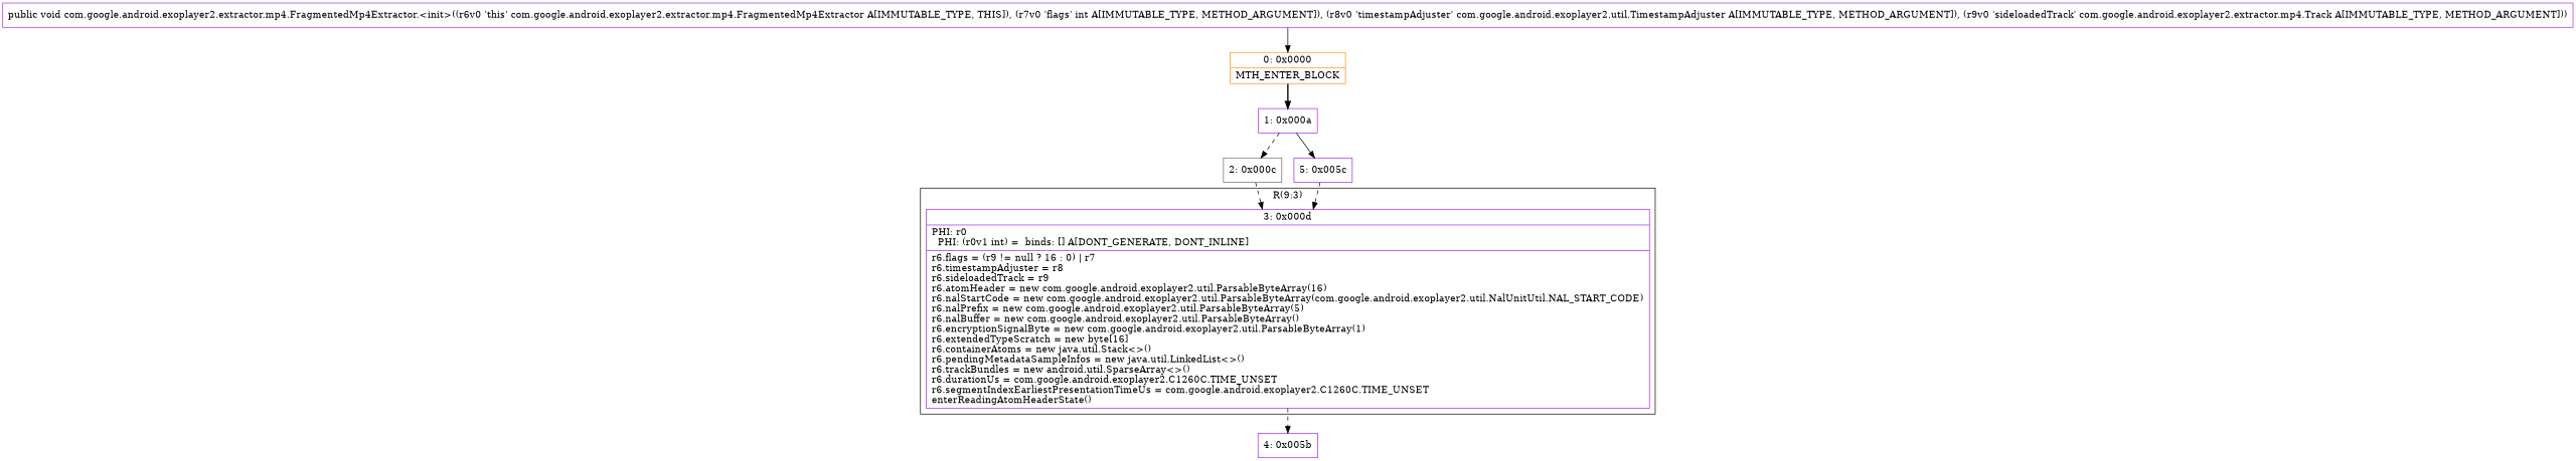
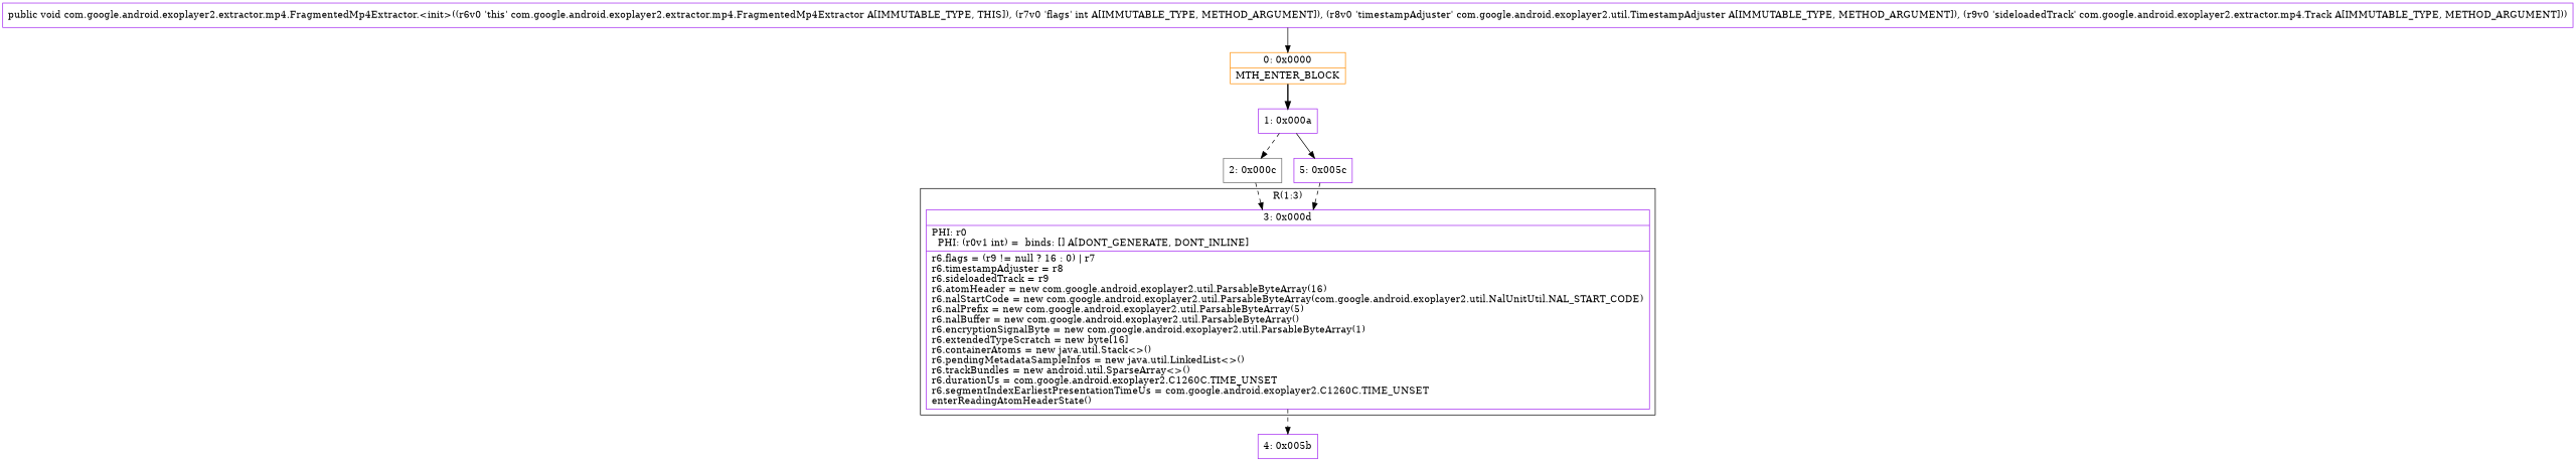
  digraph {
    node [color=purple shape=record]
    edge [style=dashed]
    n1 [label="{3\:\ 0x000d|PHI: r0 \l  PHI: (r0v1 int) =  binds: [] A[DONT_GENERATE, DONT_INLINE]\l|r6.flags = (r9 != null ? 16 : 0) \| r7\lr6.timestampAdjuster = r8\lr6.sideloadedTrack = r9\lr6.atomHeader = new com.google.android.exoplayer2.util.ParsableByteArray(16)\lr6.nalStartCode = new com.google.android.exoplayer2.util.ParsableByteArray(com.google.android.exoplayer2.util.NalUnitUtil.NAL_START_CODE)\lr6.nalPrefix = new com.google.android.exoplayer2.util.ParsableByteArray(5)\lr6.nalBuffer = new com.google.android.exoplayer2.util.ParsableByteArray()\lr6.encryptionSignalByte = new com.google.android.exoplayer2.util.ParsableByteArray(1)\lr6.extendedTypeScratch = new byte[16]\lr6.containerAtoms = new java.util.Stack\<\>()\lr6.pendingMetadataSampleInfos = new java.util.LinkedList\<\>()\lr6.trackBundles = new android.util.SparseArray\<\>()\lr6.durationUs = com.google.android.exoplayer2.C1260C.TIME_UNSET\lr6.segmentIndexEarliestPresentationTimeUs = com.google.android.exoplayer2.C1260C.TIME_UNSET\lenterReadingAtomHeaderState()\l}"]
    n2 [label="{4\:\ 0x005b}"]
    n3 [color=darkorange label="{0\:\ 0x0000|MTH_ENTER_BLOCK\l}"]
    n4 [label="{1\:\ 0x000a}"]
    n5 [color=gray40 label="{2\:\ 0x000c}"]
    n6 [label="{5\:\ 0x005c}"]
    n7 [label="{public void com.google.android.exoplayer2.extractor.mp4.FragmentedMp4Extractor.\<init\>((r6v0 'this' com.google.android.exoplayer2.extractor.mp4.FragmentedMp4Extractor A[IMMUTABLE_TYPE, THIS]), (r7v0 'flags' int A[IMMUTABLE_TYPE, METHOD_ARGUMENT]), (r8v0 'timestampAdjuster' com.google.android.exoplayer2.util.TimestampAdjuster A[IMMUTABLE_TYPE, METHOD_ARGUMENT]), (r9v0 'sideloadedTrack' com.google.android.exoplayer2.extractor.mp4.Track A[IMMUTABLE_TYPE, METHOD_ARGUMENT])) }"]
    subgraph cluster_1 {
-     label="R(9:3)"
+     label="R(1:3)"
      n1
    }
    n1 -> n2
    n3 -> n4 [style=bold]
    n4 -> n5
    n4 -> n6 [style=solid]
    n5 -> n1
    n6 -> n1
    n7 -> n3 [style=solid]
  }
